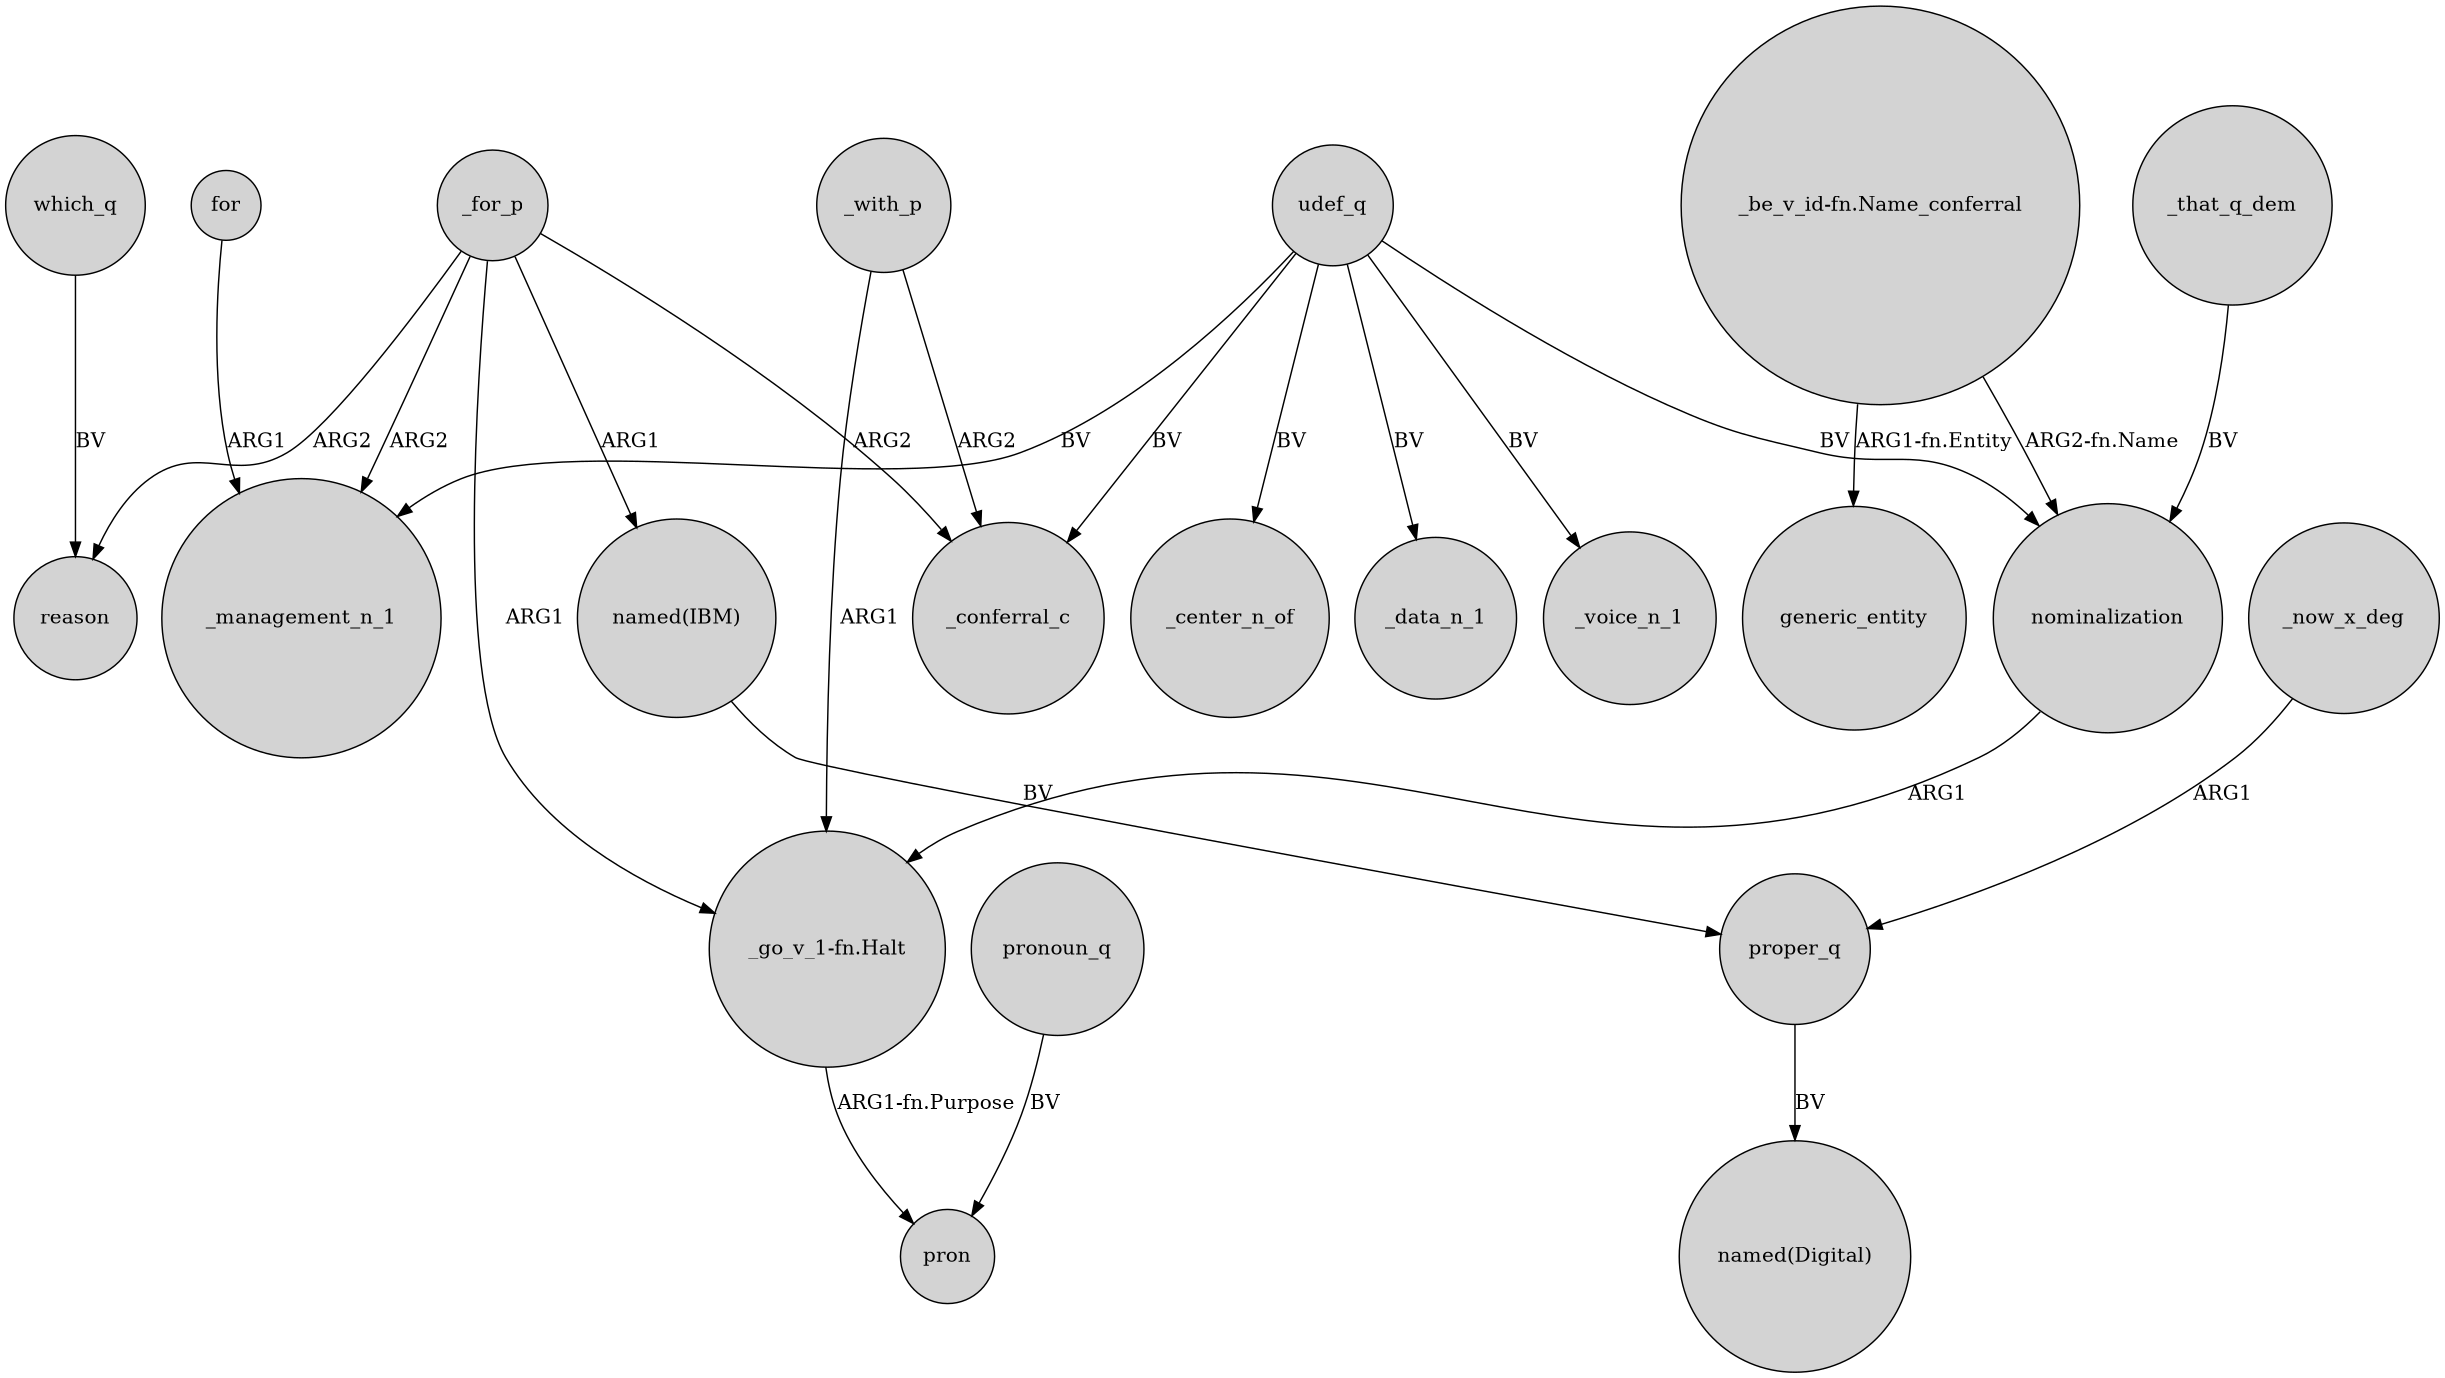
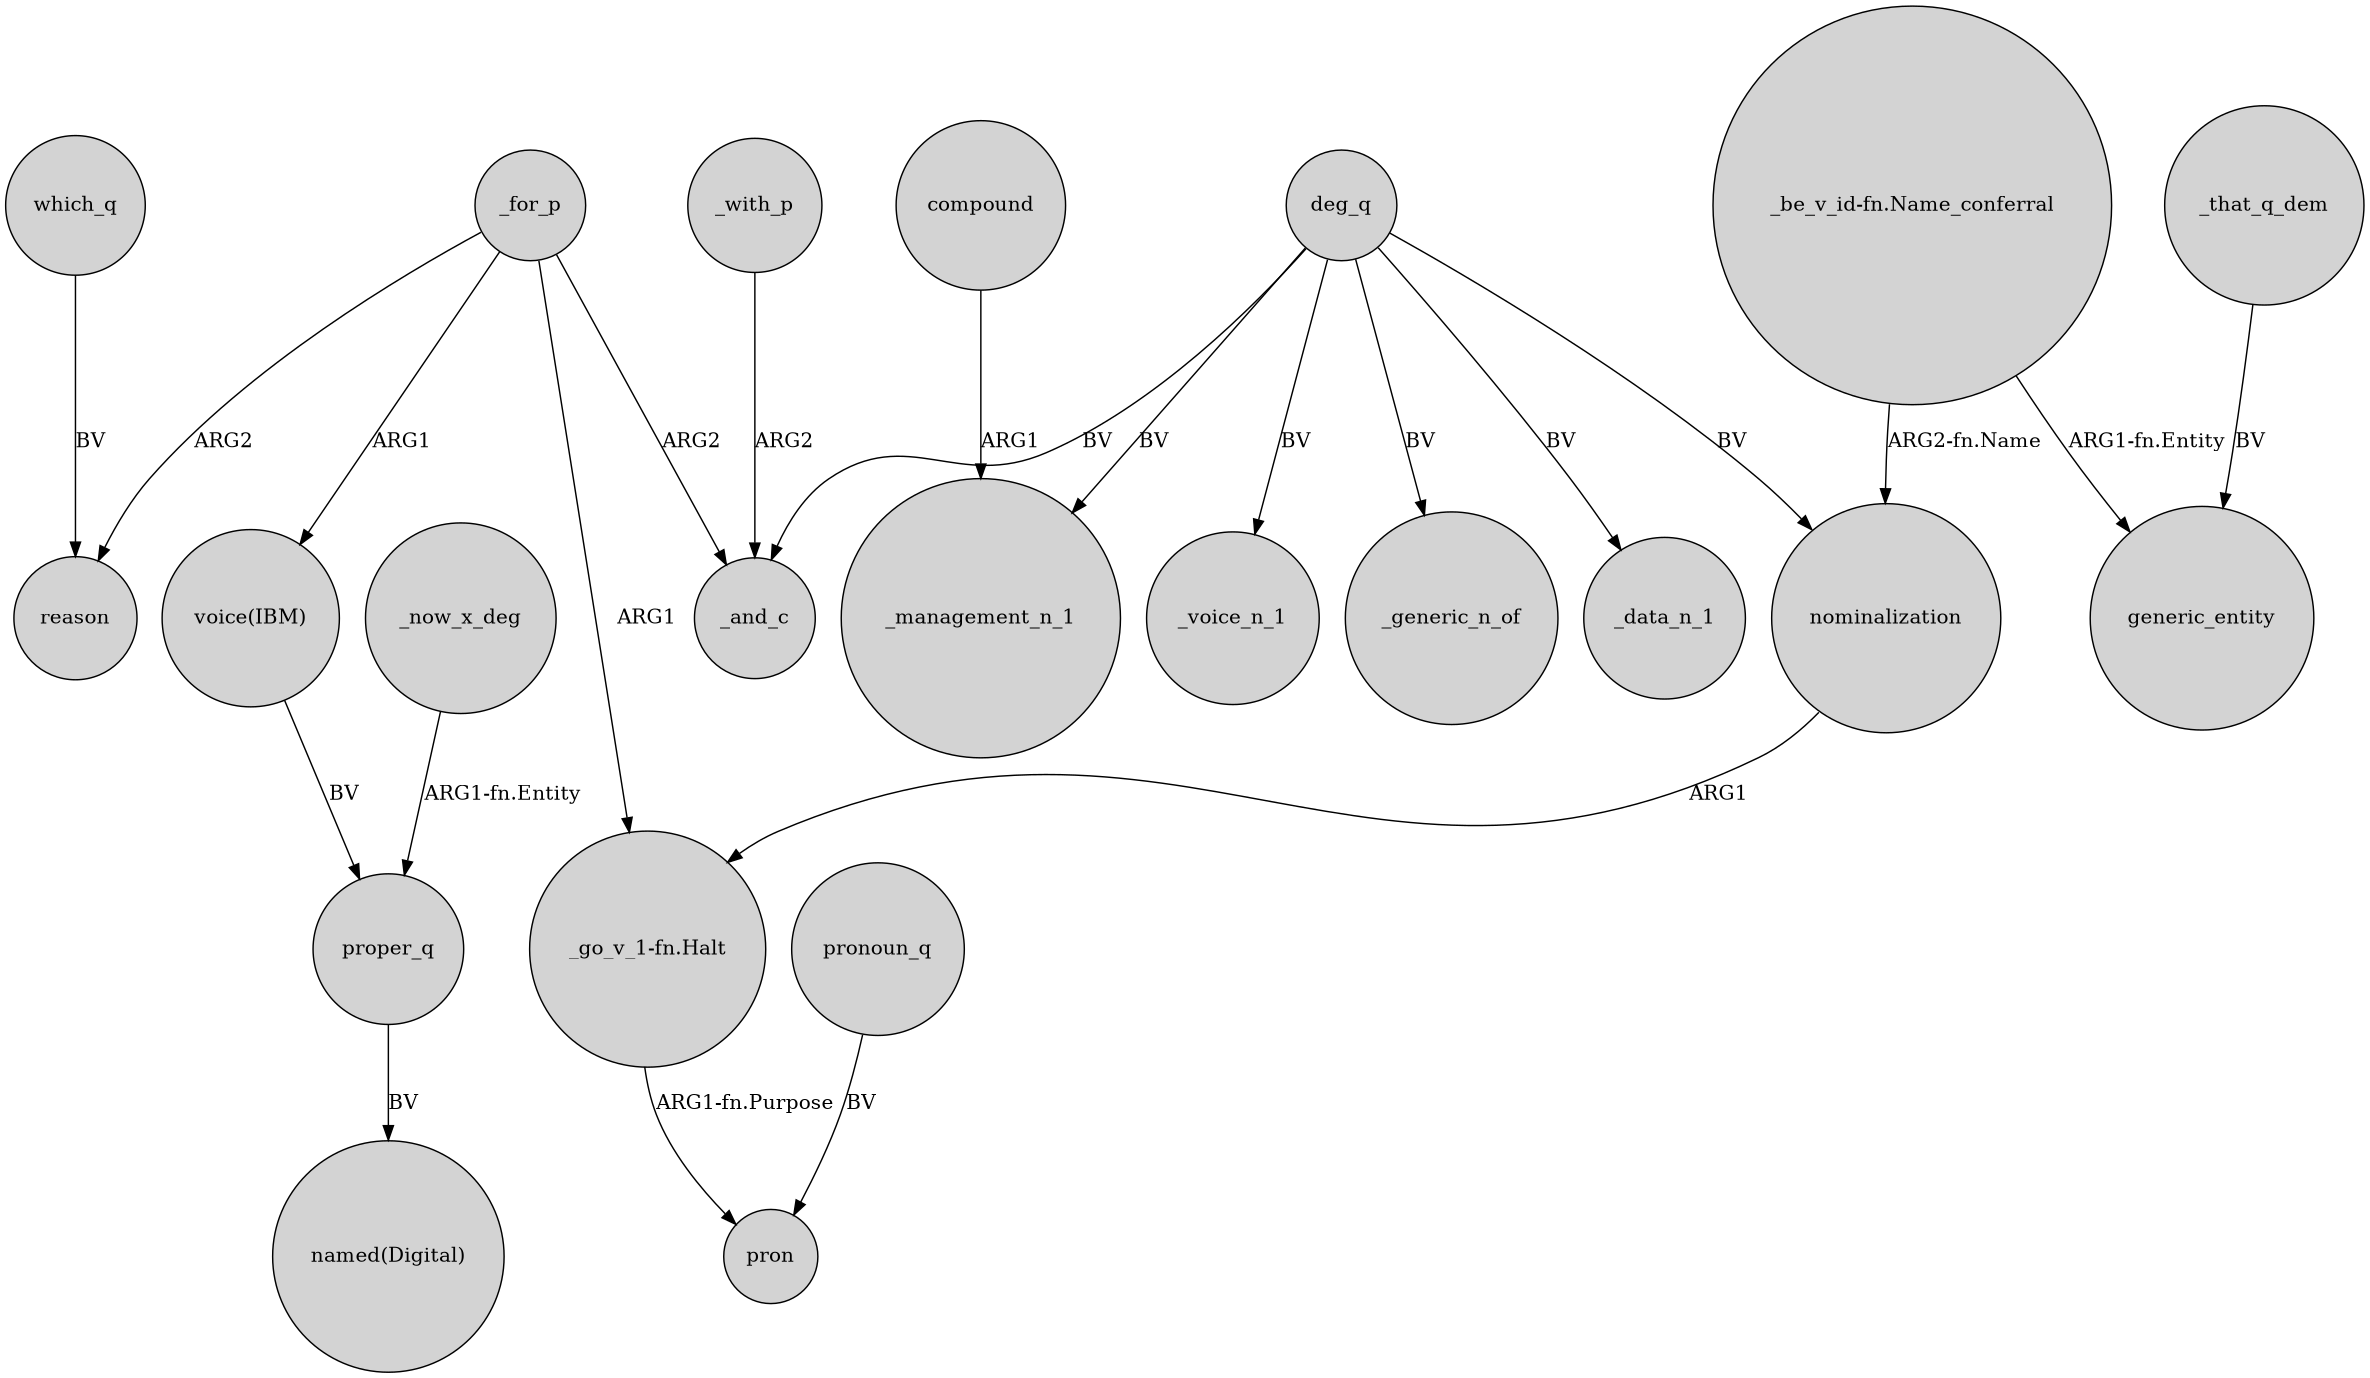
  digraph {
    node [shape=circle style=filled]
    which_q
    reason
-   compound [label=for]
+   compound
    _management_n_1
    _for_p
    "_go_v_1-fn.Halt"
-   "named(IBM)"
-   _and_c [label=_conferral_c]
+   "named(IBM)" [label="voice(IBM)"]
+   _and_c
    pron
    proper_q
-   udef_q
-   _center_n_of
+   udef_q [label=deg_q]
+   _center_n_of [label=_generic_n_of]
    _data_n_1
    _voice_n_1
    nominalization
    "named(Digital)"
    "_be_v_id-fn.Name_conferral"
    generic_entity
    pronoun_q
    _with_p
    _now_x_deg
    _that_q_dem
    which_q -> reason [label=BV]
    compound -> _management_n_1 [label=ARG1]
    _for_p -> reason [label=ARG2]
-   _for_p -> _management_n_1 [label=ARG2]
    _for_p -> "_go_v_1-fn.Halt" [label=ARG1]
    _for_p -> "named(IBM)" [label=ARG1]
    _for_p -> _and_c [label=ARG2]
    "_go_v_1-fn.Halt" -> pron [label="ARG1-fn.Purpose"]
    "named(IBM)" -> proper_q [label=BV]
    proper_q -> "named(Digital)" [label=BV]
    udef_q -> _management_n_1 [label=BV]
    udef_q -> _and_c [label=BV]
    udef_q -> _center_n_of [label=BV]
    udef_q -> _data_n_1 [label=BV]
    udef_q -> _voice_n_1 [label=BV]
    udef_q -> nominalization [label=BV]
    nominalization -> "_go_v_1-fn.Halt" [label=ARG1]
    "_be_v_id-fn.Name_conferral" -> nominalization [label="ARG2-fn.Name"]
    "_be_v_id-fn.Name_conferral" -> generic_entity [label="ARG1-fn.Entity"]
    pronoun_q -> pron [label=BV]
-   _with_p -> "_go_v_1-fn.Halt" [label=ARG1]
    _with_p -> _and_c [label=ARG2]
-   _now_x_deg -> proper_q [label=ARG1]
-   _that_q_dem -> nominalization [label=BV]
+   _now_x_deg -> proper_q [label="ARG1-fn.Entity"]
+   _that_q_dem -> generic_entity [label=BV]
  }
